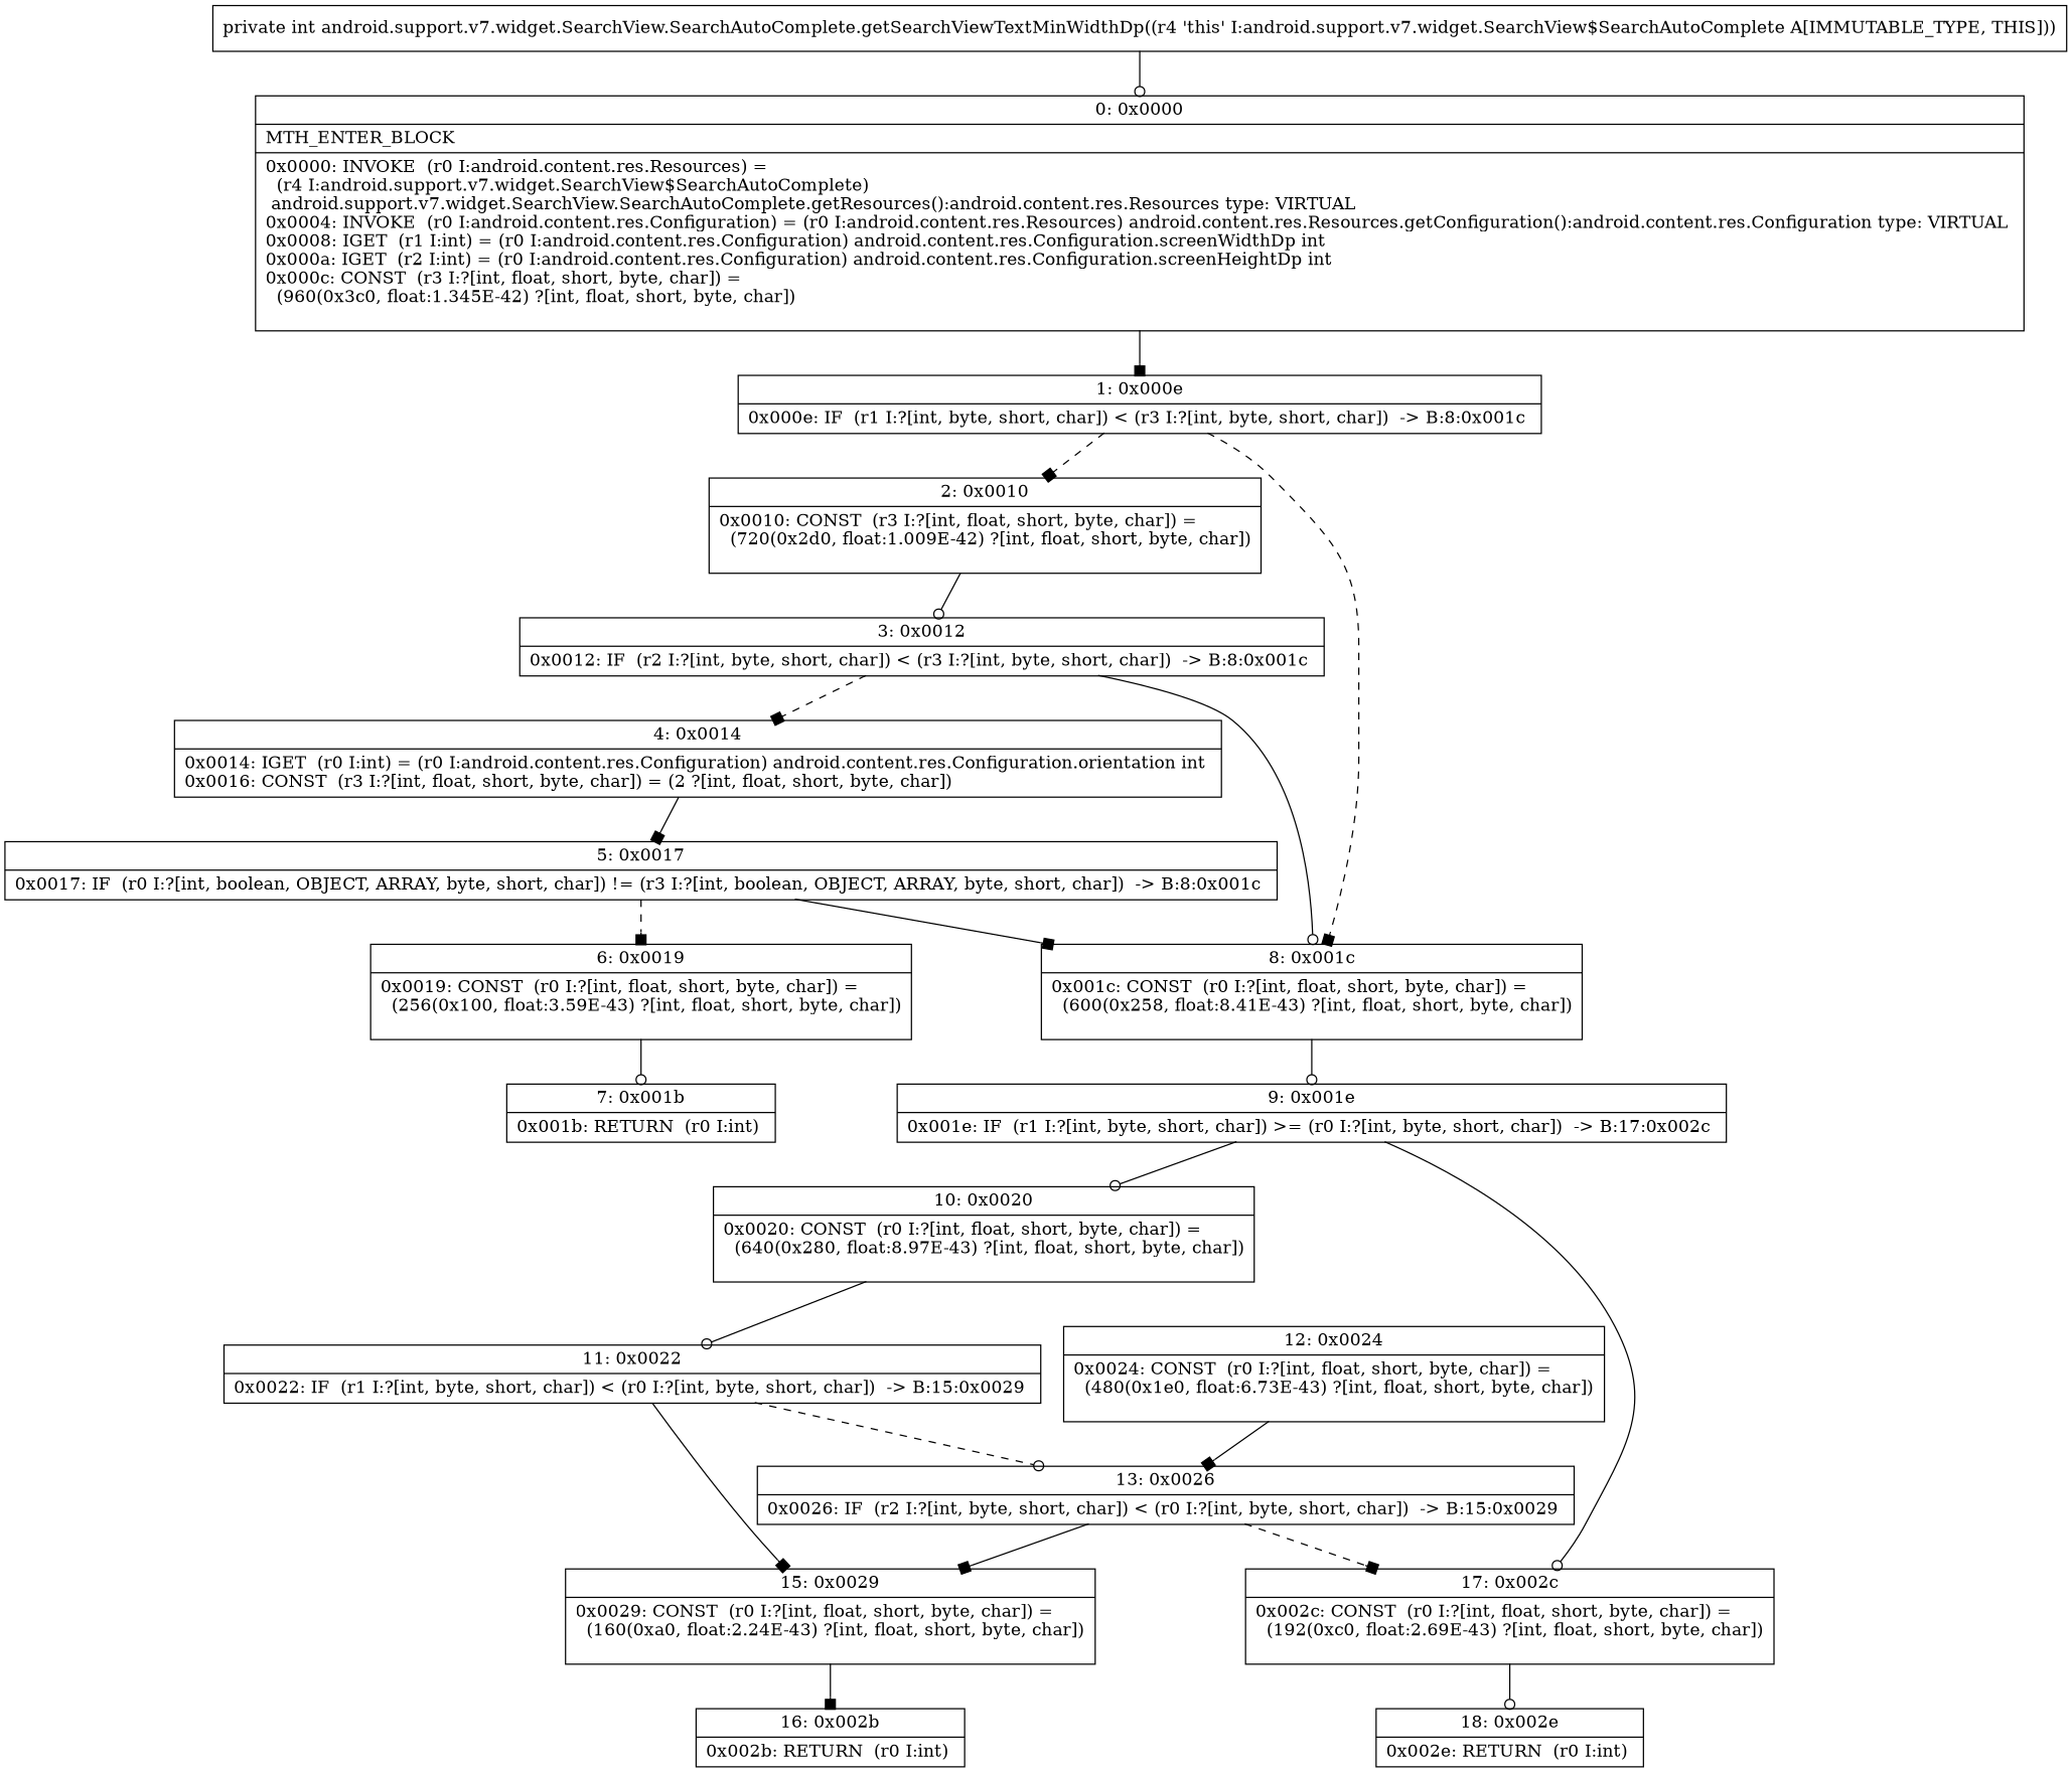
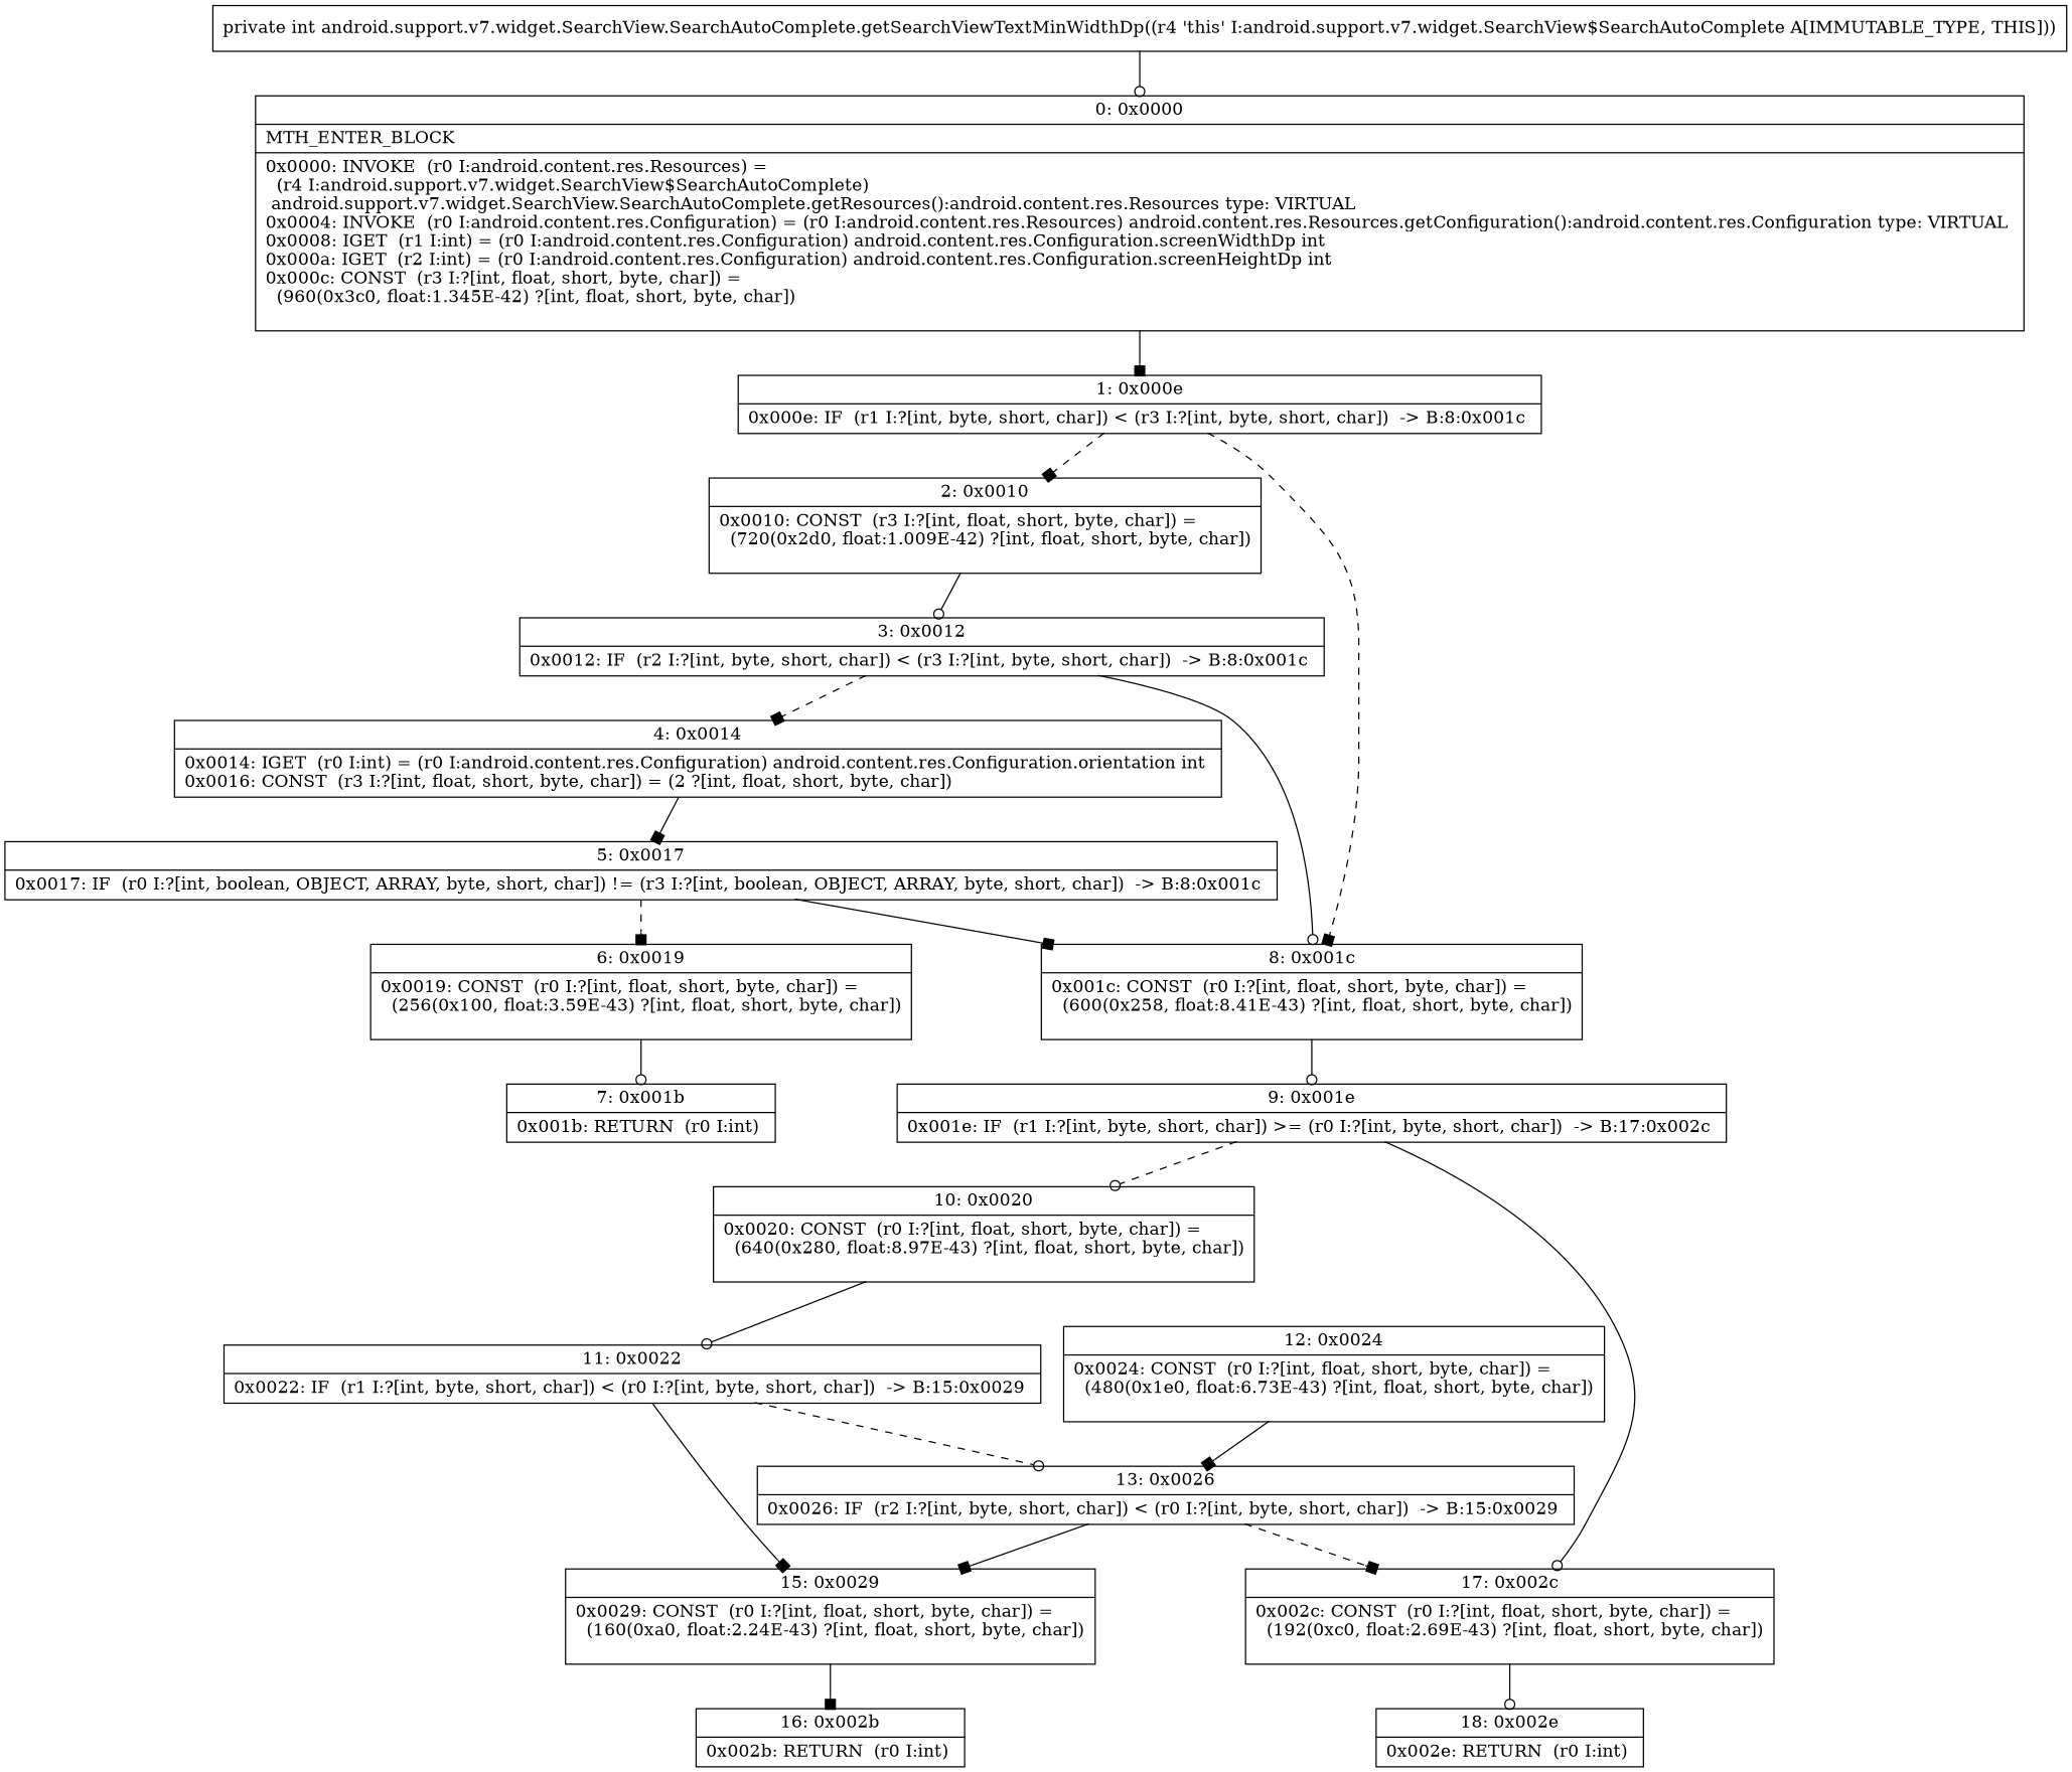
  digraph {
    node [shape=record]
    edge [arrowhead=box]
    n1 [label="{0\:\ 0x0000|MTH_ENTER_BLOCK\l|0x0000: INVOKE  (r0 I:android.content.res.Resources) = \l  (r4 I:android.support.v7.widget.SearchView$SearchAutoComplete)\l android.support.v7.widget.SearchView.SearchAutoComplete.getResources():android.content.res.Resources type: VIRTUAL \l0x0004: INVOKE  (r0 I:android.content.res.Configuration) = (r0 I:android.content.res.Resources) android.content.res.Resources.getConfiguration():android.content.res.Configuration type: VIRTUAL \l0x0008: IGET  (r1 I:int) = (r0 I:android.content.res.Configuration) android.content.res.Configuration.screenWidthDp int \l0x000a: IGET  (r2 I:int) = (r0 I:android.content.res.Configuration) android.content.res.Configuration.screenHeightDp int \l0x000c: CONST  (r3 I:?[int, float, short, byte, char]) = \l  (960(0x3c0, float:1.345E\-42) ?[int, float, short, byte, char])\l \l}"]
    n2 [label="{1\:\ 0x000e|0x000e: IF  (r1 I:?[int, byte, short, char]) \< (r3 I:?[int, byte, short, char])  \-\> B:8:0x001c \l}"]
    n3 [label="{2\:\ 0x0010|0x0010: CONST  (r3 I:?[int, float, short, byte, char]) = \l  (720(0x2d0, float:1.009E\-42) ?[int, float, short, byte, char])\l \l}"]
    n4 [label="{8\:\ 0x001c|0x001c: CONST  (r0 I:?[int, float, short, byte, char]) = \l  (600(0x258, float:8.41E\-43) ?[int, float, short, byte, char])\l \l}"]
    n5 [label="{3\:\ 0x0012|0x0012: IF  (r2 I:?[int, byte, short, char]) \< (r3 I:?[int, byte, short, char])  \-\> B:8:0x001c \l}"]
    n6 [label="{9\:\ 0x001e|0x001e: IF  (r1 I:?[int, byte, short, char]) \>= (r0 I:?[int, byte, short, char])  \-\> B:17:0x002c \l}"]
    n7 [label="{4\:\ 0x0014|0x0014: IGET  (r0 I:int) = (r0 I:android.content.res.Configuration) android.content.res.Configuration.orientation int \l0x0016: CONST  (r3 I:?[int, float, short, byte, char]) = (2 ?[int, float, short, byte, char]) \l}"]
    n8 [label="{5\:\ 0x0017|0x0017: IF  (r0 I:?[int, boolean, OBJECT, ARRAY, byte, short, char]) != (r3 I:?[int, boolean, OBJECT, ARRAY, byte, short, char])  \-\> B:8:0x001c \l}"]
    n9 [label="{6\:\ 0x0019|0x0019: CONST  (r0 I:?[int, float, short, byte, char]) = \l  (256(0x100, float:3.59E\-43) ?[int, float, short, byte, char])\l \l}"]
    n10 [label="{7\:\ 0x001b|0x001b: RETURN  (r0 I:int) \l}"]
    n11 [label="{10\:\ 0x0020|0x0020: CONST  (r0 I:?[int, float, short, byte, char]) = \l  (640(0x280, float:8.97E\-43) ?[int, float, short, byte, char])\l \l}"]
    n12 [label="{17\:\ 0x002c|0x002c: CONST  (r0 I:?[int, float, short, byte, char]) = \l  (192(0xc0, float:2.69E\-43) ?[int, float, short, byte, char])\l \l}"]
    n13 [label="{11\:\ 0x0022|0x0022: IF  (r1 I:?[int, byte, short, char]) \< (r0 I:?[int, byte, short, char])  \-\> B:15:0x0029 \l}"]
    n14 [label="{18\:\ 0x002e|0x002e: RETURN  (r0 I:int) \l}"]
    n15 [label="{15\:\ 0x0029|0x0029: CONST  (r0 I:?[int, float, short, byte, char]) = \l  (160(0xa0, float:2.24E\-43) ?[int, float, short, byte, char])\l \l}"]
    n16 [label="{13\:\ 0x0026|0x0026: IF  (r2 I:?[int, byte, short, char]) \< (r0 I:?[int, byte, short, char])  \-\> B:15:0x0029 \l}"]
    n17 [label="{12\:\ 0x0024|0x0024: CONST  (r0 I:?[int, float, short, byte, char]) = \l  (480(0x1e0, float:6.73E\-43) ?[int, float, short, byte, char])\l \l}"]
    n18 [label="{16\:\ 0x002b|0x002b: RETURN  (r0 I:int) \l}"]
    n19 [label="{private int android.support.v7.widget.SearchView.SearchAutoComplete.getSearchViewTextMinWidthDp((r4 'this' I:android.support.v7.widget.SearchView$SearchAutoComplete A[IMMUTABLE_TYPE, THIS])) }"]
    n1 -> n2
    n2 -> n3 [style=dashed]
    n2 -> n4 [style=dashed]
    n3 -> n5 [arrowhead=odot]
    n4 -> n6 [arrowhead=odot]
    n5 -> n4 [arrowhead=odot]
    n5 -> n7 [style=dashed]
-   n6 -> n11 [arrowhead=odot style=solid]
+   n6 -> n11 [arrowhead=odot style=dashed]
    n6 -> n12 [arrowhead=odot]
    n7 -> n8
    n8 -> n4
    n8 -> n9 [style=dashed]
    n9 -> n10 [arrowhead=odot]
    n11 -> n13 [arrowhead=odot]
    n12 -> n14 [arrowhead=odot]
    n13 -> n15
    n13 -> n16 [arrowhead=odot style=dashed]
    n15 -> n18
    n16 -> n12 [style=dashed]
    n16 -> n15
    n17 -> n16
    n19 -> n1 [arrowhead=odot]
  }
